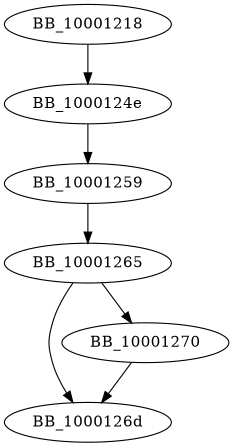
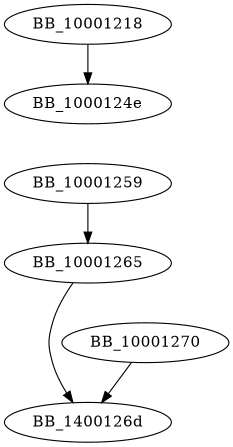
  digraph {
    n1 [label=BB_10001218]
    BB_1000124e
    BB_10001259
    BB_10001265
-   BB_1000126d
+   BB_1000126d [label=BB_1400126d]
    BB_10001270
    n1 -> BB_1000124e
-   BB_1000124e -> BB_10001259
    BB_10001259 -> BB_10001265
    BB_10001265 -> BB_1000126d
-   BB_10001265 -> BB_10001270
    BB_10001270 -> BB_1000126d
  }
